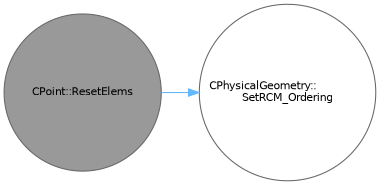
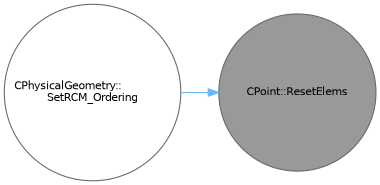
  digraph {
    rankdir=RL
    node [fontname=Helvetica fontsize=10 shape=circle style=filled]
    n1 [color=gray40 fillcolor=grey60 fontcolor=black height=0.2 label="CPoint::ResetElems" width=0.4]
    n2 [color=grey40 fillcolor=white height=0.2 label="CPhysicalGeometry::\lSetRCM_Ordering" width=0.4]
-   n2 -> n1 [color=steelblue1 dir=back fontname=Helvetica fontsize=10 labelfontname=Helvetica labelfontsize=10 style=solid]
+   n1 -> n2 [color=steelblue1 dir=back fontname=Helvetica fontsize=10 labelfontname=Helvetica labelfontsize=10 style=solid]
  }
